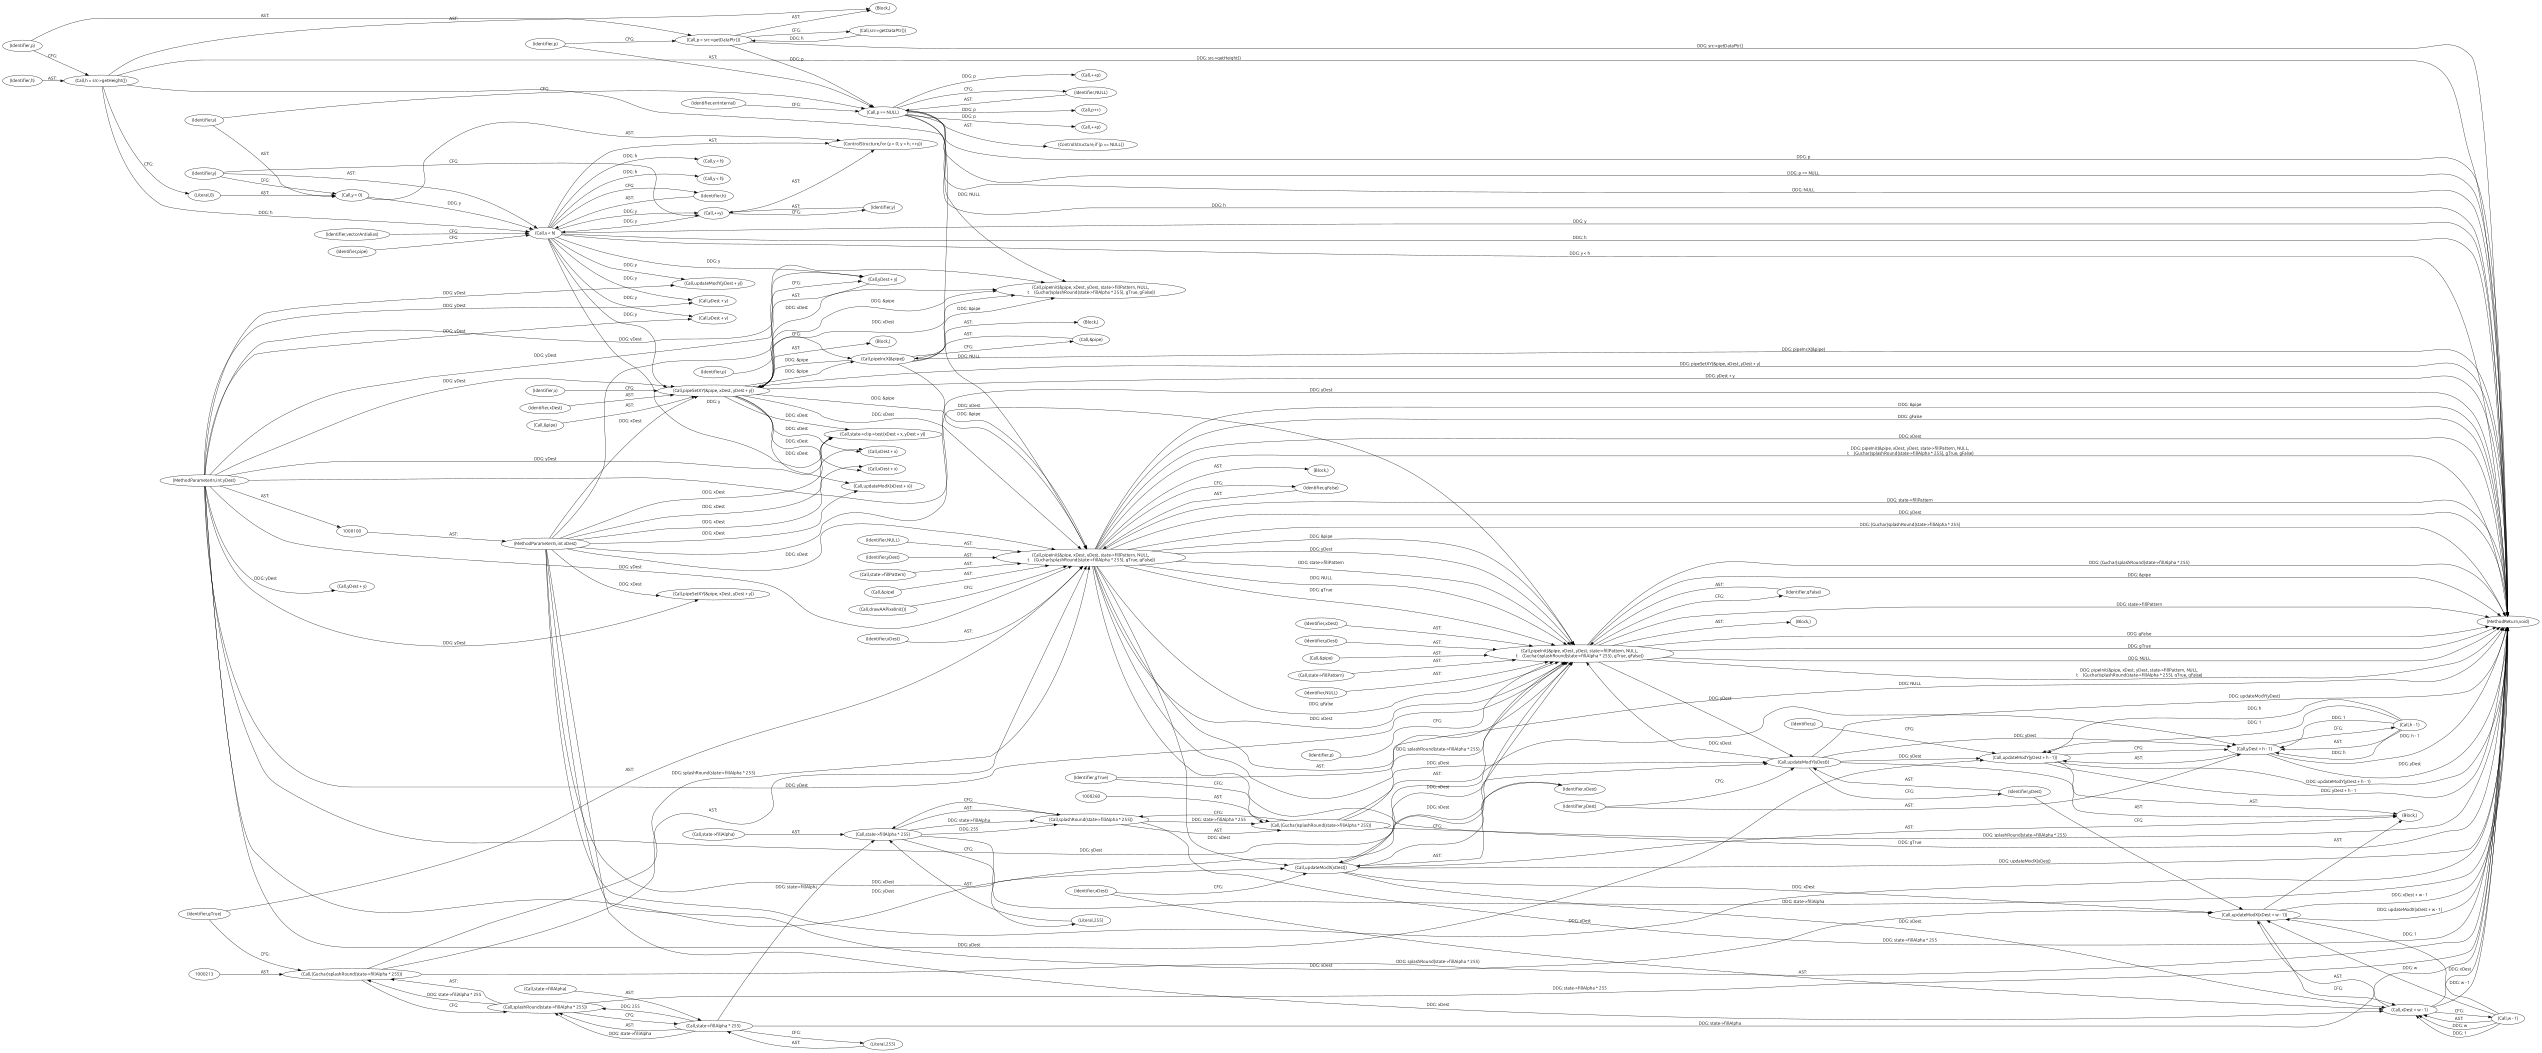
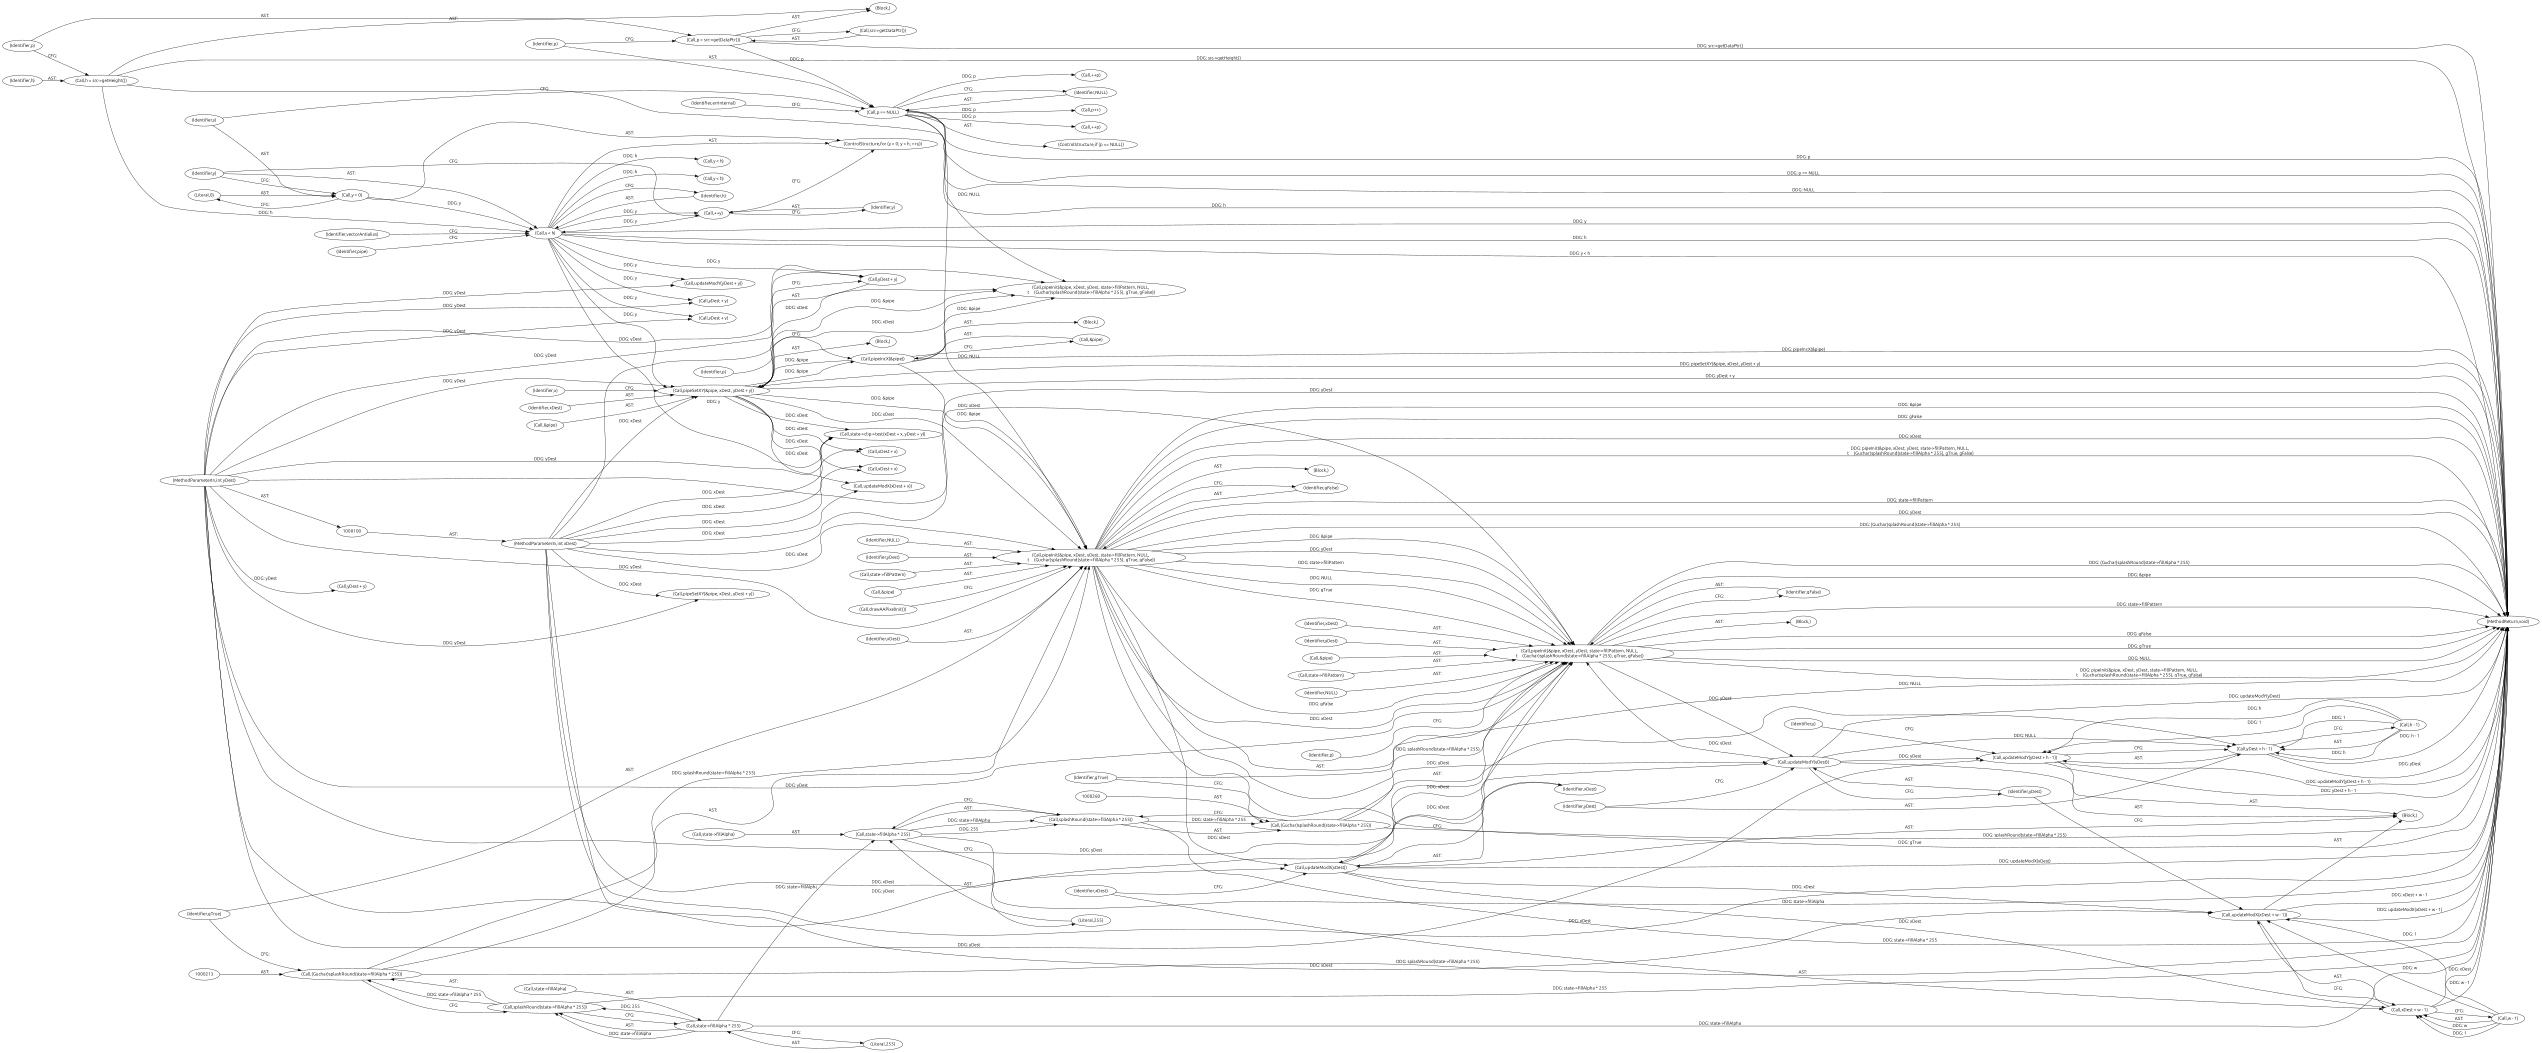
  digraph {
    fontname=Ubuntu
    rankdir=LR
    node [fontname=Ubuntu]
    edge [fontname=Ubuntu]
    n1 [label="(Call,updateModX(xDest))"]
    n2 [label="(Call,pipeInit(&pipe, xDest, yDest, state->fillPattern, NULL,\n\t     (Guchar)splashRound(state->fillAlpha * 255), gTrue, gFalse))"]
    n3 [label="(Call,updateModX(xDest + w - 1))"]
    n4 [label="(Call,xDest + w - 1)"]
    n5 [label="(MethodReturn,void)"]
    n6 [label="(Identifier,xDest)"]
    n7 [label="(Block,)"]
    n8 [label="(Call,updateModY(yDest))"]
    n9 [label="(Identifier,gFalse)"]
    n10 [label="(Block,)"]
    n11 [label="(Call,w - 1)"]
    n12 [label="(Call,updateModY(yDest + h - 1))"]
    n13 [label="(Call,yDest + h - 1)"]
    n14 [label="(Identifier,yDest)"]
    n15 [label="(Call,pipeInit(&pipe, xDest, yDest, state->fillPattern, NULL,\n \t     (Guchar)splashRound(state->fillAlpha * 255), gTrue, gFalse))"]
    n16 [label="(Identifier,gFalse)"]
    n17 [label="(Block,)"]
    n18 [label="(Call,pipeSetXY(&pipe, xDest, yDest + y))"]
    n19 [label="(Call,pipeIncX(&pipe))"]
    n20 [label="(Block,)"]
    n21 [label="(Call,updateModX(xDest + x))"]
    n22 [label="(Call,yDest + y)"]
    n23 [label="(Call,xDest + x)"]
    n24 [label="(Call,pipeInit(&pipe, xDest, yDest, state->fillPattern, NULL,\n \t     (Guchar)splashRound(state->fillAlpha * 255), gTrue, gFalse))"]
    n25 [label="(Call,state->clip->test(xDest + x, yDest + y))"]
    n26 [label="(Call,xDest + x)"]
    n27 [label="(Block,)"]
    n28 [label="(Call,&pipe)"]
    n29 [label="(MethodParameterIn,int xDest)"]
    n30 [label="(Call,pipeSetXY(&pipe, xDest, yDest + y))"]
    1000100
    n32 [label="(MethodParameterIn,int yDest)"]
    n33 [label="(Call,yDest + y)"]
    n34 [label="(Call,updateModY(yDest + y))"]
    n35 [label="(Call,yDest + y)"]
    n36 [label="(Call,yDest + y)"]
    n37 [label="(Call,h - 1)"]
    n38 [label="(Call,y < h)"]
    n39 [label="(Call,++y)"]
    n40 [label="(Identifier,h)"]
    n41 [label="(Call,y < h)"]
    n42 [label="(ControlStructure,for (y = 0; y < h; ++y))"]
    n43 [label="(Call,y < h)"]
    n44 [label="(Identifier,y)"]
    n45 [label="(Call,y = 0)"]
    n46 [label="(Literal,0)"]
    n47 [label="(Call,h = src->getHeight())"]
    n48 [label="(Block,)"]
    n49 [label="(Call,p == NULL)"]
    n50 [label="(Call,++p)"]
    n51 [label="(Call,p++)"]
    n52 [label="(Call,++p)"]
    n53 [label="(ControlStructure,if (p == NULL))"]
    n54 [label="(Identifier,NULL)"]
    n55 [label="(Call,p = src->getDataPtr())"]
    n56 [label="(Call,src->getDataPtr())"]
    n57 [label="(Call,(Guchar)splashRound(state->fillAlpha * 255))"]
    n58 [label="(Call,splashRound(state->fillAlpha * 255))"]
    n59 [label="(Call,state->fillAlpha * 255)"]
    n60 [label="(Call,state->fillAlpha * 255)"]
    n61 [label="(Literal,255)"]
    n62 [label="(Call,splashRound(state->fillAlpha * 255))"]
    n63 [label="(Literal,255)"]
    n64 [label="(Call,(Guchar)splashRound(state->fillAlpha * 255))"]
    n65 [label="(Identifier,p)"]
    n66 [label="(Identifier,gTrue)"]
    n67 [label="(Identifier,xDest)"]
    n68 [label="(Identifier,y)"]
    n69 [label="(Identifier,xDest)"]
    n70 [label="(Identifier,NULL)"]
    n71 [label="(Call,state->fillAlpha)"]
    n72 [label="(Identifier,yDest)"]
    n73 [label="(Identifier,xDest)"]
    n74 [label="(Identifier,y)"]
    n75 [label="(Identifier,p)"]
    n76 [label="(Call,state->fillPattern)"]
    n77 [label="(Identifier,p)"]
    n78 [label="(Identifier,gTrue)"]
    n79 [label="(Call,&pipe)"]
    n80 [label="(Identifier,y)"]
    n81 [label="(Identifier,xDest)"]
    n82 [label="(Identifier,pipe)"]
    n83 [label="(Identifier,h)"]
    n84 [label="(Identifier,yDest)"]
    n85 [label="(Call,&pipe)"]
    n86 [label="(Identifier,yDest)"]
    n87 [label="(Call,&pipe)"]
    n88 [label="(Identifier,x)"]
    n89 [label="(Identifier,vectorAntialias)"]
    n90 [label="(Call,state->fillPattern)"]
    n91 [label="(Identifier,p)"]
    n92 [label="(Identifier,errInternal)"]
    n93 [label="(Call,drawAAPixelInit())"]
    n94 [label="(Identifier,NULL)"]
    n95 [label="(Call,state->fillAlpha)"]
    1000213
    1000260
    n1 -> n2 [label="DDG: xDest"]
    n1 -> n3 [label="DDG: xDest"]
    n1 -> n4 [label="DDG: xDest"]
    n1 -> n5 [label="DDG: updateModX(xDest)"]
    n1 -> n6 [label="CFG: "]
    n1 -> n7 [label="AST: "]
    n2 -> n1 [label="DDG: xDest"]
    n2 -> n5 [label="DDG: (Guchar)splashRound(state->fillAlpha * 255)"]
    n2 -> n5 [label="DDG: &pipe"]
    n2 -> n5 [label="DDG: state->fillPattern"]
    n2 -> n5 [label="DDG: gFalse"]
    n2 -> n5 [label="DDG: gTrue"]
    n2 -> n5 [label="DDG: NULL"]
    n2 -> n5 [label="DDG: pipeInit(&pipe, xDest, yDest, state->fillPattern, NULL,\n\t     (Guchar)splashRound(state->fillAlpha * 255), gTrue, gFalse)"]
    n2 -> n8 [label="DDG: yDest"]
    n2 -> n9 [label="CFG: "]
    n2 -> n10 [label="AST: "]
    n3 -> n4 [label="CFG: "]
    n3 -> n5 [label="DDG: xDest + w - 1"]
    n3 -> n5 [label="DDG: updateModX(xDest + w - 1)"]
    n3 -> n7 [label="AST: "]
    n4 -> n3 [label="AST: "]
    n4 -> n5 [label="DDG: xDest"]
    n4 -> n5 [label="DDG: w - 1"]
    n4 -> n11 [label="CFG: "]
    n6 -> n1 [label="AST: "]
    n8 -> n2 [label="DDG: yDest"]
    n8 -> n5 [label="DDG: updateModY(yDest)"]
    n8 -> n7 [label="AST: "]
    n8 -> n12 [label="DDG: yDest"]
-   n8 -> n13 [label="DDG: yDest"]
+   n8 -> n13 [label="DDG: NULL"]
    n8 -> n14 [label="CFG: "]
    n9 -> n2 [label="AST: "]
    n11 -> n3 [label="DDG: w"]
    n11 -> n3 [label="DDG: 1"]
    n11 -> n4 [label="AST: "]
    n11 -> n4 [label="DDG: w"]
    n11 -> n4 [label="DDG: 1"]
    n12 -> n5 [label="DDG: updateModY(yDest + h - 1)"]
    n12 -> n5 [label="DDG: yDest + h - 1"]
    n12 -> n7 [label="AST: "]
    n12 -> n13 [label="CFG: "]
    n13 -> n5 [label="DDG: h - 1"]
    n13 -> n5 [label="DDG: yDest"]
    n13 -> n12 [label="AST: "]
    n13 -> n37 [label="CFG: "]
    n14 -> n3 [label="CFG: "]
    n14 -> n8 [label="AST: "]
    n15 -> n1 [label="DDG: xDest"]
    n15 -> n2 [label="DDG: &pipe"]
    n15 -> n2 [label="DDG: xDest"]
    n15 -> n2 [label="DDG: yDest"]
    n15 -> n2 [label="DDG: state->fillPattern"]
    n15 -> n2 [label="DDG: NULL"]
    n15 -> n2 [label="DDG: gTrue"]
    n15 -> n2 [label="DDG: gFalse"]
    n15 -> n5 [label="DDG: gFalse"]
    n15 -> n5 [label="DDG: xDest"]
    n15 -> n5 [label="DDG: pipeInit(&pipe, xDest, yDest, state->fillPattern, NULL,\n \t     (Guchar)splashRound(state->fillAlpha * 255), gTrue, gFalse)"]
    n15 -> n5 [label="DDG: state->fillPattern"]
    n15 -> n5 [label="DDG: yDest"]
    n15 -> n5 [label="DDG: (Guchar)splashRound(state->fillAlpha * 255)"]
    n15 -> n5 [label="DDG: NULL"]
    n15 -> n5 [label="DDG: gTrue"]
    n15 -> n5 [label="DDG: &pipe"]
    n15 -> n8 [label="DDG: yDest"]
    n15 -> n16 [label="CFG: "]
    n15 -> n17 [label="AST: "]
    n16 -> n15 [label="AST: "]
    n18 -> n5 [label="DDG: pipeSetXY(&pipe, xDest, yDest + y)"]
    n18 -> n5 [label="DDG: yDest + y"]
    n18 -> n15 [label="DDG: &pipe"]
    n18 -> n15 [label="DDG: xDest"]
    n18 -> n19 [label="DDG: &pipe"]
    n18 -> n20 [label="AST: "]
    n18 -> n21 [label="DDG: xDest"]
    n18 -> n22 [label="CFG: "]
    n18 -> n23 [label="DDG: xDest"]
    n18 -> n24 [label="DDG: &pipe"]
    n18 -> n24 [label="DDG: xDest"]
    n18 -> n25 [label="DDG: xDest"]
    n18 -> n26 [label="DDG: xDest"]
    n19 -> n5 [label="DDG: pipeIncX(&pipe)"]
    n19 -> n15 [label="DDG: &pipe"]
    n19 -> n18 [label="DDG: &pipe"]
    n19 -> n24 [label="DDG: &pipe"]
    n19 -> n27 [label="AST: "]
    n19 -> n28 [label="CFG: "]
    n22 -> n18 [label="AST: "]
    n28 -> n19 [label="AST: "]
    n29 -> n1 [label="DDG: xDest"]
    n29 -> n2 [label="DDG: xDest"]
    n29 -> n3 [label="DDG: xDest"]
-   n29 -> n4 [label="DDG: xDest"]
    n29 -> n5 [label="DDG: xDest"]
    n29 -> n15 [label="DDG: xDest"]
    n29 -> n18 [label="DDG: xDest"]
    n29 -> n21 [label="DDG: xDest"]
    n29 -> n23 [label="DDG: xDest"]
    n29 -> n24 [label="DDG: xDest"]
    n29 -> n25 [label="DDG: xDest"]
    n29 -> n26 [label="DDG: xDest"]
    n29 -> n30 [label="DDG: xDest"]
    1000100 -> n29 [label="AST: "]
    n32 -> n2 [label="DDG: yDest"]
    n32 -> n5 [label="DDG: yDest"]
    n32 -> n8 [label="DDG: yDest"]
    n32 -> n12 [label="DDG: yDest"]
    n32 -> n13 [label="DDG: yDest"]
    n32 -> n15 [label="DDG: yDest"]
    n32 -> n18 [label="DDG: yDest"]
    n32 -> n22 [label="DDG: yDest"]
    n32 -> n24 [label="DDG: yDest"]
    n32 -> n25 [label="DDG: yDest"]
    n32 -> n30 [label="DDG: yDest"]
    n32 -> 1000100 [label="AST: "]
    n32 -> n33 [label="DDG: yDest"]
    n32 -> n34 [label="DDG: yDest"]
    n32 -> n35 [label="DDG: yDest"]
    n32 -> n36 [label="DDG: yDest"]
    n37 -> n12 [label="DDG: h"]
    n37 -> n12 [label="DDG: 1"]
    n37 -> n13 [label="AST: "]
    n37 -> n13 [label="DDG: h"]
    n37 -> n13 [label="DDG: 1"]
    n38 -> n5 [label="DDG: y"]
    n38 -> n5 [label="DDG: h"]
    n38 -> n5 [label="DDG: y < h"]
    n38 -> n18 [label="DDG: y"]
    n38 -> n22 [label="DDG: y"]
    n38 -> n25 [label="DDG: y"]
    n38 -> n33 [label="DDG: y"]
    n38 -> n34 [label="DDG: y"]
    n38 -> n35 [label="DDG: y"]
    n38 -> n39 [label="DDG: y"]
    n38 -> n40 [label="CFG: "]
    n38 -> n41 [label="DDG: h"]
    n38 -> n42 [label="AST: "]
    n38 -> n43 [label="DDG: h"]
    n39 -> n38 [label="DDG: y"]
-   n39 -> n42 [label="AST: "]
+   n39 -> n42 [label="CFG: "]
    n39 -> n44 [label="CFG: "]
    n40 -> n38 [label="AST: "]
    n44 -> n39 [label="AST: "]
    n45 -> n38 [label="DDG: y"]
    n45 -> n42 [label="AST: "]
-   n47 -> n46 [label="CFG: "]
+   n45 -> n46 [label="CFG: "]
    n46 -> n45 [label="AST: "]
    n47 -> n5 [label="DDG: src->getHeight()"]
    n47 -> n5 [label="DDG: h"]
    n47 -> n38 [label="DDG: h"]
    n47 -> n48 [label="AST: "]
    n49 -> n5 [label="DDG: p"]
    n49 -> n5 [label="DDG: p == NULL"]
    n49 -> n5 [label="DDG: NULL"]
    n49 -> n15 [label="DDG: NULL"]
    n49 -> n24 [label="DDG: NULL"]
    n49 -> n50 [label="DDG: p"]
    n49 -> n51 [label="DDG: p"]
    n49 -> n52 [label="DDG: p"]
    n49 -> n53 [label="AST: "]
    n49 -> n54 [label="CFG: "]
    n54 -> n49 [label="AST: "]
    n55 -> n5 [label="DDG: src->getDataPtr()"]
    n55 -> n48 [label="AST: "]
    n55 -> n49 [label="DDG: p"]
    n55 -> n56 [label="CFG: "]
-   n56 -> n55 [label="DDG: h"]
+   n56 -> n55 [label="AST: "]
    n57 -> n5 [label="DDG: splashRound(state->fillAlpha * 255)"]
    n57 -> n15 [label="AST: "]
    n57 -> n15 [label="DDG: splashRound(state->fillAlpha * 255)"]
    n57 -> n58 [label="CFG: "]
    n58 -> n5 [label="DDG: state->fillAlpha * 255"]
    n58 -> n57 [label="AST: "]
    n58 -> n57 [label="DDG: state->fillAlpha * 255"]
    n58 -> n59 [label="CFG: "]
    n59 -> n5 [label="DDG: state->fillAlpha"]
    n59 -> n58 [label="AST: "]
    n59 -> n58 [label="DDG: state->fillAlpha"]
    n59 -> n58 [label="DDG: 255"]
    n59 -> n60 [label="DDG: state->fillAlpha"]
    n59 -> n61 [label="CFG: "]
    n60 -> n5 [label="DDG: state->fillAlpha"]
    n60 -> n62 [label="AST: "]
    n60 -> n62 [label="DDG: state->fillAlpha"]
    n60 -> n62 [label="DDG: 255"]
    n60 -> n63 [label="CFG: "]
    n61 -> n59 [label="AST: "]
    n62 -> n5 [label="DDG: state->fillAlpha * 255"]
    n62 -> n60 [label="CFG: "]
    n62 -> n64 [label="AST: "]
    n62 -> n64 [label="DDG: state->fillAlpha * 255"]
    n63 -> n60 [label="AST: "]
    n64 -> n2 [label="AST: "]
    n64 -> n2 [label="DDG: splashRound(state->fillAlpha * 255)"]
    n64 -> n5 [label="DDG: splashRound(state->fillAlpha * 255)"]
    n64 -> n62 [label="CFG: "]
    n65 -> n49 [label="AST: "]
    n65 -> n55 [label="CFG: "]
    n66 -> n15 [label="AST: "]
    n66 -> n57 [label="CFG: "]
    n67 -> n15 [label="AST: "]
    n68 -> n38 [label="AST: "]
    n68 -> n39 [label="CFG: "]
    n68 -> n45 [label="CFG: "]
    n69 -> n18 [label="AST: "]
    n70 -> n15 [label="AST: "]
    n71 -> n60 [label="AST: "]
    n72 -> n15 [label="AST: "]
    n73 -> n1 [label="CFG: "]
    n73 -> n4 [label="AST: "]
    n74 -> n12 [label="CFG: "]
    n75 -> n47 [label="CFG: "]
    n75 -> n55 [label="AST: "]
    n76 -> n15 [label="AST: "]
    n77 -> n2 [label="CFG: "]
    n78 -> n2 [label="AST: "]
    n78 -> n64 [label="CFG: "]
    n79 -> n18 [label="AST: "]
    n80 -> n45 [label="AST: "]
    n80 -> n49 [label="CFG: "]
    n81 -> n2 [label="AST: "]
    n82 -> n38 [label="CFG: "]
    n83 -> n47 [label="AST: "]
    n84 -> n2 [label="AST: "]
    n85 -> n15 [label="AST: "]
    n86 -> n8 [label="CFG: "]
    n86 -> n13 [label="AST: "]
    n87 -> n2 [label="AST: "]
    n88 -> n18 [label="CFG: "]
    n89 -> n38 [label="CFG: "]
    n90 -> n2 [label="AST: "]
    n91 -> n19 [label="CFG: "]
    n92 -> n49 [label="CFG: "]
    n93 -> n15 [label="CFG: "]
    n94 -> n2 [label="AST: "]
    n95 -> n59 [label="AST: "]
    1000213 -> n57 [label="AST: "]
    1000260 -> n64 [label="AST: "]
  }
